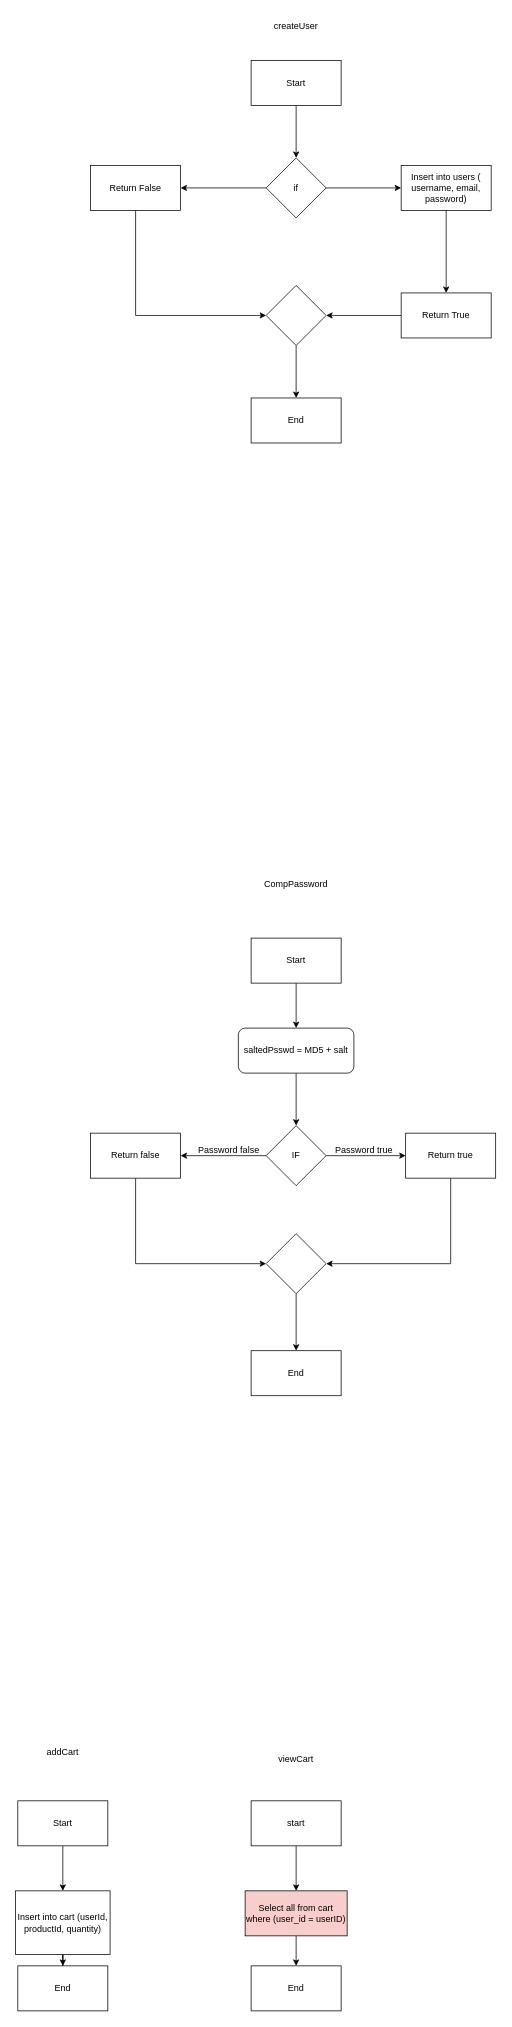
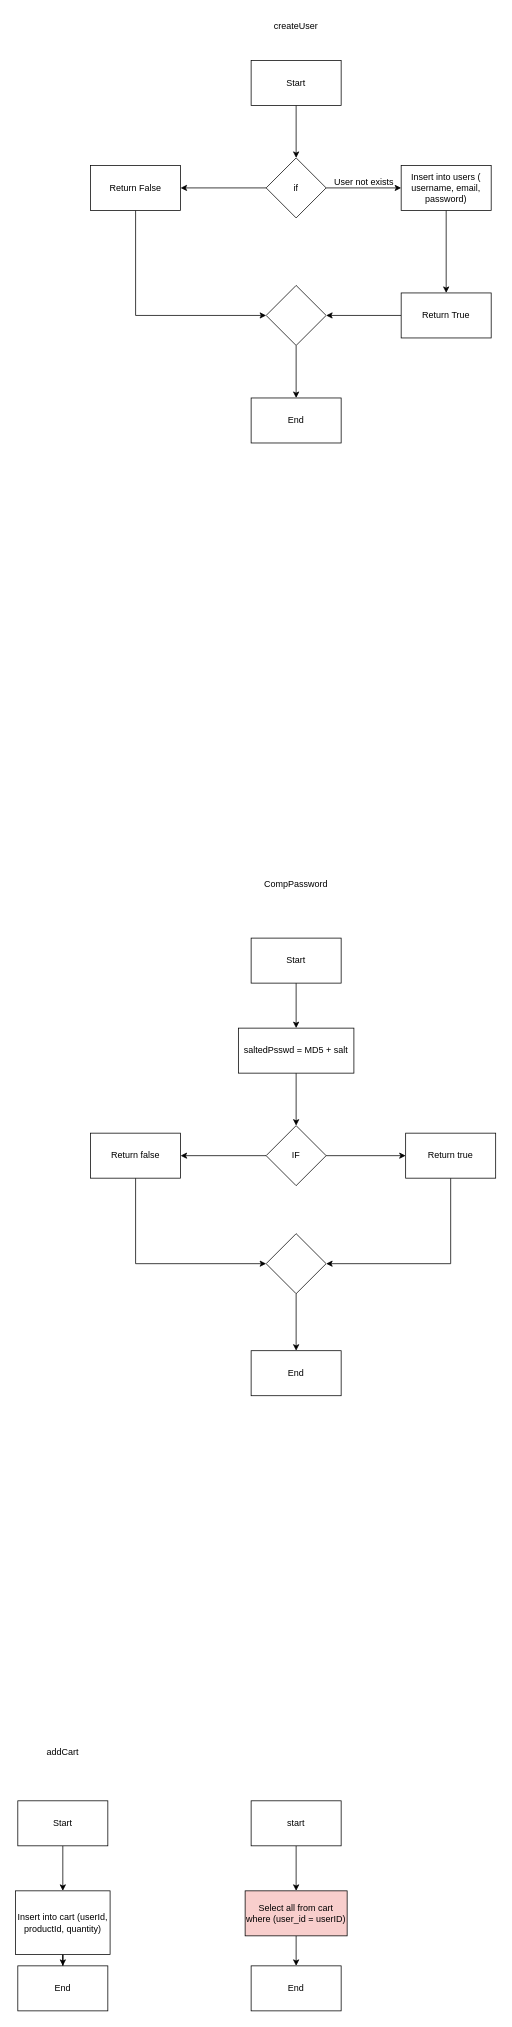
  <mxCell id="0" />
  <mxCell id="1" parent="0" />
  <mxCell id="2" value="" style="edgeStyle=orthogonalEdgeStyle;rounded=0;orthogonalLoop=1;jettySize=auto;html=1;" edge="1" parent="1" source="3" target="7"><mxGeometry relative="1" as="geometry" /></mxCell>
  <mxCell id="3" value="Start" style="rounded=0;whiteSpace=wrap;html=1;" vertex="1" parent="1"><mxGeometry x="334" y="80" width="120" height="60" as="geometry" /></mxCell>
  <mxCell id="4" value="createUser" style="text;html=1;align=center;verticalAlign=middle;whiteSpace=wrap;rounded=0;" vertex="1" parent="1"><mxGeometry x="364" y="20" width="60" height="30" as="geometry" /></mxCell>
  <mxCell id="5" value="" style="edgeStyle=orthogonalEdgeStyle;rounded=0;orthogonalLoop=1;jettySize=auto;html=1;" edge="1" parent="1" source="7" target="9"><mxGeometry relative="1" as="geometry" /></mxCell>
  <mxCell id="6" value="" style="edgeStyle=orthogonalEdgeStyle;rounded=0;orthogonalLoop=1;jettySize=auto;html=1;" edge="1" parent="1" source="7" target="11"><mxGeometry relative="1" as="geometry" /></mxCell>
  <mxCell id="7" value="if" style="rhombus;whiteSpace=wrap;html=1;rounded=0;" vertex="1" parent="1"><mxGeometry x="354" y="210" width="80" height="80" as="geometry" /></mxCell>
  <mxCell id="8" style="edgeStyle=orthogonalEdgeStyle;rounded=0;orthogonalLoop=1;jettySize=auto;html=1;entryX=0;entryY=0.5;entryDx=0;entryDy=0;" edge="1" parent="1" source="9" target="14"><mxGeometry relative="1" as="geometry"><Array as="points"><mxPoint x="180" y="420" /></Array></mxGeometry></mxCell>
  <mxCell id="9" value="Return False" style="whiteSpace=wrap;html=1;rounded=0;" vertex="1" parent="1"><mxGeometry x="120" y="220" width="120" height="60" as="geometry" /></mxCell>
  <mxCell id="10" value="" style="edgeStyle=orthogonalEdgeStyle;rounded=0;orthogonalLoop=1;jettySize=auto;html=1;" edge="1" parent="1" source="11" target="16"><mxGeometry relative="1" as="geometry" /></mxCell>
  <mxCell id="11" value="Insert into users (&lt;br&gt;username, email, password)" style="whiteSpace=wrap;html=1;rounded=0;" vertex="1" parent="1"><mxGeometry x="534" y="220" width="120" height="60" as="geometry" /></mxCell>
+ <mxCell id="12" value="User not exists" style="text;html=1;align=center;verticalAlign=middle;resizable=0;points=[];autosize=1;strokeColor=none;fillColor=none;" vertex="1" parent="1"><mxGeometry x="434" y="228" width="100" height="30" as="geometry" /></mxCell>
  <mxCell id="13" style="edgeStyle=orthogonalEdgeStyle;rounded=0;orthogonalLoop=1;jettySize=auto;html=1;entryX=0.5;entryY=0;entryDx=0;entryDy=0;" edge="1" parent="1" source="14" target="17"><mxGeometry relative="1" as="geometry" /></mxCell>
  <mxCell id="14" value="" style="rhombus;whiteSpace=wrap;html=1;" vertex="1" parent="1"><mxGeometry x="354" y="380" width="80" height="80" as="geometry" /></mxCell>
  <mxCell id="15" value="" style="edgeStyle=orthogonalEdgeStyle;rounded=0;orthogonalLoop=1;jettySize=auto;html=1;" edge="1" parent="1" source="16" target="14"><mxGeometry relative="1" as="geometry" /></mxCell>
  <mxCell id="16" value="Return True" style="whiteSpace=wrap;html=1;rounded=0;" vertex="1" parent="1"><mxGeometry x="534" y="390" width="120" height="60" as="geometry" /></mxCell>
  <mxCell id="17" value="End" style="rounded=0;whiteSpace=wrap;html=1;" vertex="1" parent="1"><mxGeometry x="334" y="530" width="120" height="60" as="geometry" /></mxCell>
  <mxCell id="18" value="CompPassword&lt;div&gt;&lt;br&gt;&lt;/div&gt;" style="text;html=1;align=center;verticalAlign=middle;whiteSpace=wrap;rounded=0;" vertex="1" parent="1"><mxGeometry x="342" y="1170" width="104" height="30" as="geometry" /></mxCell>
  <mxCell id="19" style="edgeStyle=orthogonalEdgeStyle;rounded=0;orthogonalLoop=1;jettySize=auto;html=1;entryX=0.5;entryY=0;entryDx=0;entryDy=0;" edge="1" parent="1" source="20" target="22"><mxGeometry relative="1" as="geometry" /></mxCell>
  <mxCell id="20" value="Start" style="rounded=0;whiteSpace=wrap;html=1;" vertex="1" parent="1"><mxGeometry x="334" y="1250" width="120" height="60" as="geometry" /></mxCell>
  <mxCell id="21" style="edgeStyle=orthogonalEdgeStyle;rounded=0;orthogonalLoop=1;jettySize=auto;html=1;" edge="1" parent="1" source="22" target="25"><mxGeometry relative="1" as="geometry" /></mxCell>
- <mxCell id="22" value="saltedPsswd = MD5 + salt" style="whiteSpace=wrap;html=1;rounded=1;" vertex="1" parent="1"><mxGeometry x="317" y="1370" width="154" height="60" as="geometry" /></mxCell>
+ <mxCell id="22" value="saltedPsswd = MD5 + salt" style="rounded=0;whiteSpace=wrap;html=1;" vertex="1" parent="1"><mxGeometry x="317" y="1370" width="154" height="60" as="geometry" /></mxCell>
  <mxCell id="23" style="edgeStyle=orthogonalEdgeStyle;rounded=0;orthogonalLoop=1;jettySize=auto;html=1;entryX=1;entryY=0.5;entryDx=0;entryDy=0;" edge="1" parent="1" source="25" target="27"><mxGeometry relative="1" as="geometry" /></mxCell>
  <mxCell id="24" style="edgeStyle=orthogonalEdgeStyle;rounded=0;orthogonalLoop=1;jettySize=auto;html=1;" edge="1" parent="1" source="25" target="29"><mxGeometry relative="1" as="geometry" /></mxCell>
  <mxCell id="25" value="IF" style="rhombus;whiteSpace=wrap;html=1;" vertex="1" parent="1"><mxGeometry x="354" y="1500" width="80" height="80" as="geometry" /></mxCell>
  <mxCell id="26" style="edgeStyle=orthogonalEdgeStyle;rounded=0;orthogonalLoop=1;jettySize=auto;html=1;entryX=0;entryY=0.5;entryDx=0;entryDy=0;" edge="1" parent="1" source="27" target="33"><mxGeometry relative="1" as="geometry"><Array as="points"><mxPoint x="180" y="1684" /></Array></mxGeometry></mxCell>
  <mxCell id="27" value="Return false" style="rounded=0;whiteSpace=wrap;html=1;" vertex="1" parent="1"><mxGeometry x="120" y="1510" width="120" height="60" as="geometry" /></mxCell>
  <mxCell id="28" style="edgeStyle=orthogonalEdgeStyle;rounded=0;orthogonalLoop=1;jettySize=auto;html=1;entryX=1;entryY=0.5;entryDx=0;entryDy=0;" edge="1" parent="1" source="29" target="33"><mxGeometry relative="1" as="geometry"><Array as="points"><mxPoint x="600" y="1684" /></Array></mxGeometry></mxCell>
  <mxCell id="29" value="Return true" style="rounded=0;whiteSpace=wrap;html=1;" vertex="1" parent="1"><mxGeometry x="540" y="1510" width="120" height="60" as="geometry" /></mxCell>
- <mxCell id="30" value="Password false" style="text;html=1;align=center;verticalAlign=middle;resizable=0;points=[];autosize=1;strokeColor=none;fillColor=none;" vertex="1" parent="1"><mxGeometry x="254" y="1518" width="100" height="30" as="geometry" /></mxCell>
- <mxCell id="31" value="Password true" style="text;html=1;align=center;verticalAlign=middle;resizable=0;points=[];autosize=1;strokeColor=none;fillColor=none;" vertex="1" parent="1"><mxGeometry x="434" y="1518" width="100" height="30" as="geometry" /></mxCell>
  <mxCell id="32" style="edgeStyle=orthogonalEdgeStyle;rounded=0;orthogonalLoop=1;jettySize=auto;html=1;entryX=0.5;entryY=0;entryDx=0;entryDy=0;" edge="1" parent="1" source="33" target="34"><mxGeometry relative="1" as="geometry" /></mxCell>
  <mxCell id="33" value="" style="rhombus;whiteSpace=wrap;html=1;" vertex="1" parent="1"><mxGeometry x="354" y="1644" width="80" height="80" as="geometry" /></mxCell>
  <mxCell id="34" value="End" style="rounded=0;whiteSpace=wrap;html=1;" vertex="1" parent="1"><mxGeometry x="334" y="1800" width="120" height="60" as="geometry" /></mxCell>
  <mxCell id="35" value="addCart" style="text;html=1;align=center;verticalAlign=middle;whiteSpace=wrap;rounded=0;" vertex="1" parent="1"><mxGeometry x="53" y="2320" width="60" height="30" as="geometry" /></mxCell>
  <mxCell id="36" style="edgeStyle=orthogonalEdgeStyle;rounded=0;orthogonalLoop=1;jettySize=auto;html=1;" edge="1" parent="1" source="37" target="39"><mxGeometry relative="1" as="geometry" /></mxCell>
  <mxCell id="37" value="Start" style="rounded=0;whiteSpace=wrap;html=1;" vertex="1" parent="1"><mxGeometry x="23" y="2400" width="120" height="60" as="geometry" /></mxCell>
  <mxCell id="38" style="edgeStyle=orthogonalEdgeStyle;rounded=0;orthogonalLoop=1;jettySize=auto;html=1;" edge="1" parent="1" source="39" target="40"><mxGeometry relative="1" as="geometry" /></mxCell>
  <mxCell id="39" value="Insert into cart (userId, productId, quantity)" style="rounded=0;whiteSpace=wrap;html=1;" vertex="1" parent="1"><mxGeometry x="20" y="2520" width="126" height="85" as="geometry" /></mxCell>
  <mxCell id="40" value="End" style="rounded=0;whiteSpace=wrap;html=1;" vertex="1" parent="1"><mxGeometry x="23" y="2620" width="120" height="60" as="geometry" /></mxCell>
- <mxCell id="41" value="viewCart" style="text;html=1;align=center;verticalAlign=middle;whiteSpace=wrap;rounded=0;" vertex="1" parent="1"><mxGeometry x="364" y="2330" width="60" height="30" as="geometry" /></mxCell>
  <mxCell id="42" style="edgeStyle=orthogonalEdgeStyle;rounded=0;orthogonalLoop=1;jettySize=auto;html=1;entryX=0.5;entryY=0;entryDx=0;entryDy=0;" edge="1" parent="1" source="43" target="45"><mxGeometry relative="1" as="geometry" /></mxCell>
  <mxCell id="43" value="start" style="rounded=0;whiteSpace=wrap;html=1;" vertex="1" parent="1"><mxGeometry x="334" y="2400" width="120" height="60" as="geometry" /></mxCell>
  <mxCell id="44" style="edgeStyle=orthogonalEdgeStyle;rounded=0;orthogonalLoop=1;jettySize=auto;html=1;entryX=0.5;entryY=0;entryDx=0;entryDy=0;" edge="1" parent="1" source="45" target="46"><mxGeometry relative="1" as="geometry" /></mxCell>
  <mxCell id="45" value="Select all from cart where (user_id = userID)" style="rounded=0;whiteSpace=wrap;html=1;fillColor=#f8cecc;" vertex="1" parent="1"><mxGeometry x="326" y="2520" width="136" height="60" as="geometry" /></mxCell>
  <mxCell id="46" value="End" style="rounded=0;whiteSpace=wrap;html=1;" vertex="1" parent="1"><mxGeometry x="334" y="2620" width="120" height="60" as="geometry" /></mxCell>
